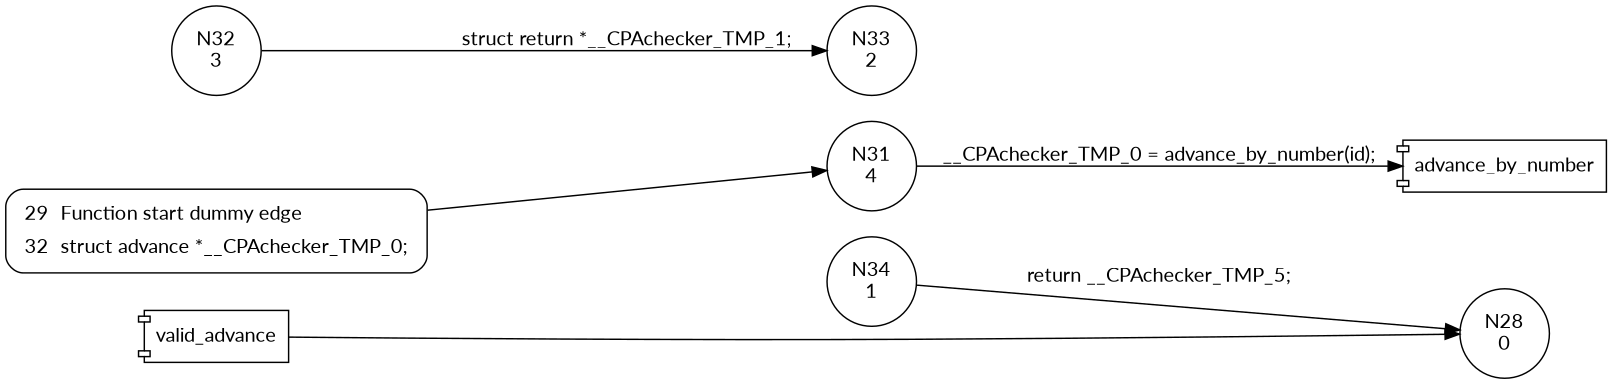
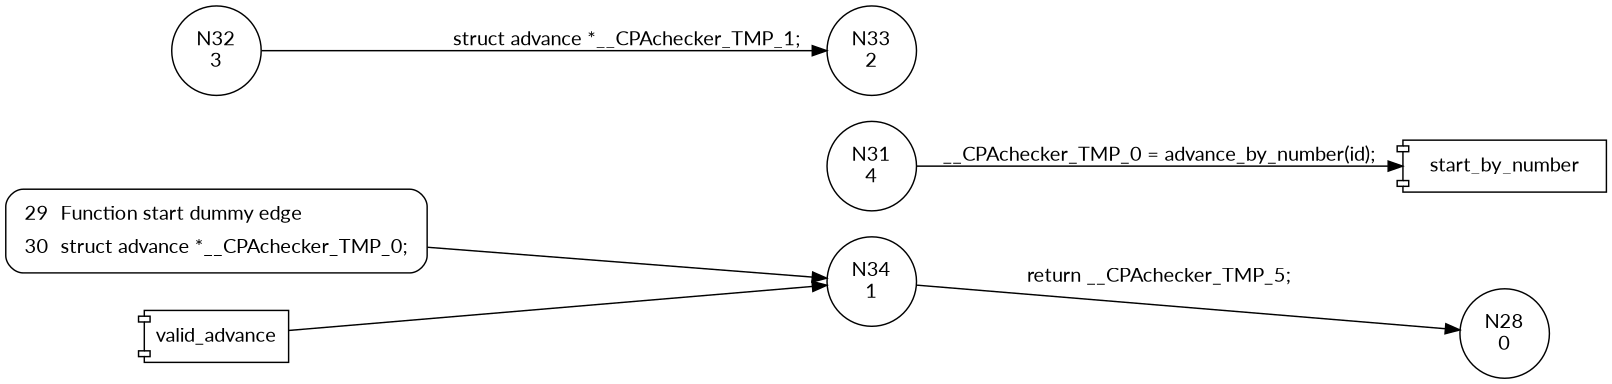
  digraph {
    fontname=Lato
    rankdir=LR
    node [fontname=Lato shape=circle]
    edge [fontname=Lato]
    n1 [label="N31\n4"]
-   n2 [label=advance_by_number shape=component]
+   n2 [label=start_by_number shape=component]
    n3 [label="N32\n3"]
    n4 [label="N33\n2"]
    n5 [label=valid_advance shape=component]
    n6 [label="N34\n1"]
    n7 [label="N28\n0"]
-   n8 [fillcolor=white label=<<table border="0" cellborder="0" cellpadding="3" bgcolor="white"><tr><td align="right">29</td><td align="left">Function start dummy edge</td></tr><tr><td align="right">32</td><td align="left">struct advance *__CPAchecker_TMP_0;</td></tr></table>> penwidth=1 shape=Mrecord style="filled,bold"]
+   n8 [fillcolor=white label=<<table border="0" cellborder="0" cellpadding="3" bgcolor="white"><tr><td align="right">29</td><td align="left">Function start dummy edge</td></tr><tr><td align="right">30</td><td align="left">struct advance *__CPAchecker_TMP_0;</td></tr></table>> penwidth=1 shape=Mrecord style="filled,bold"]
    n1 -> n2 [label="__CPAchecker_TMP_0 = advance_by_number(id);"]
-   n3 -> n4 [label="struct return *__CPAchecker_TMP_1;"]
-   n5 -> n7
+   n3 -> n4 [label="struct advance *__CPAchecker_TMP_1;"]
+   n5 -> n6
    n6 -> n7 [label="return __CPAchecker_TMP_5;"]
-   n8 -> n1
+   n8 -> n6
  }
